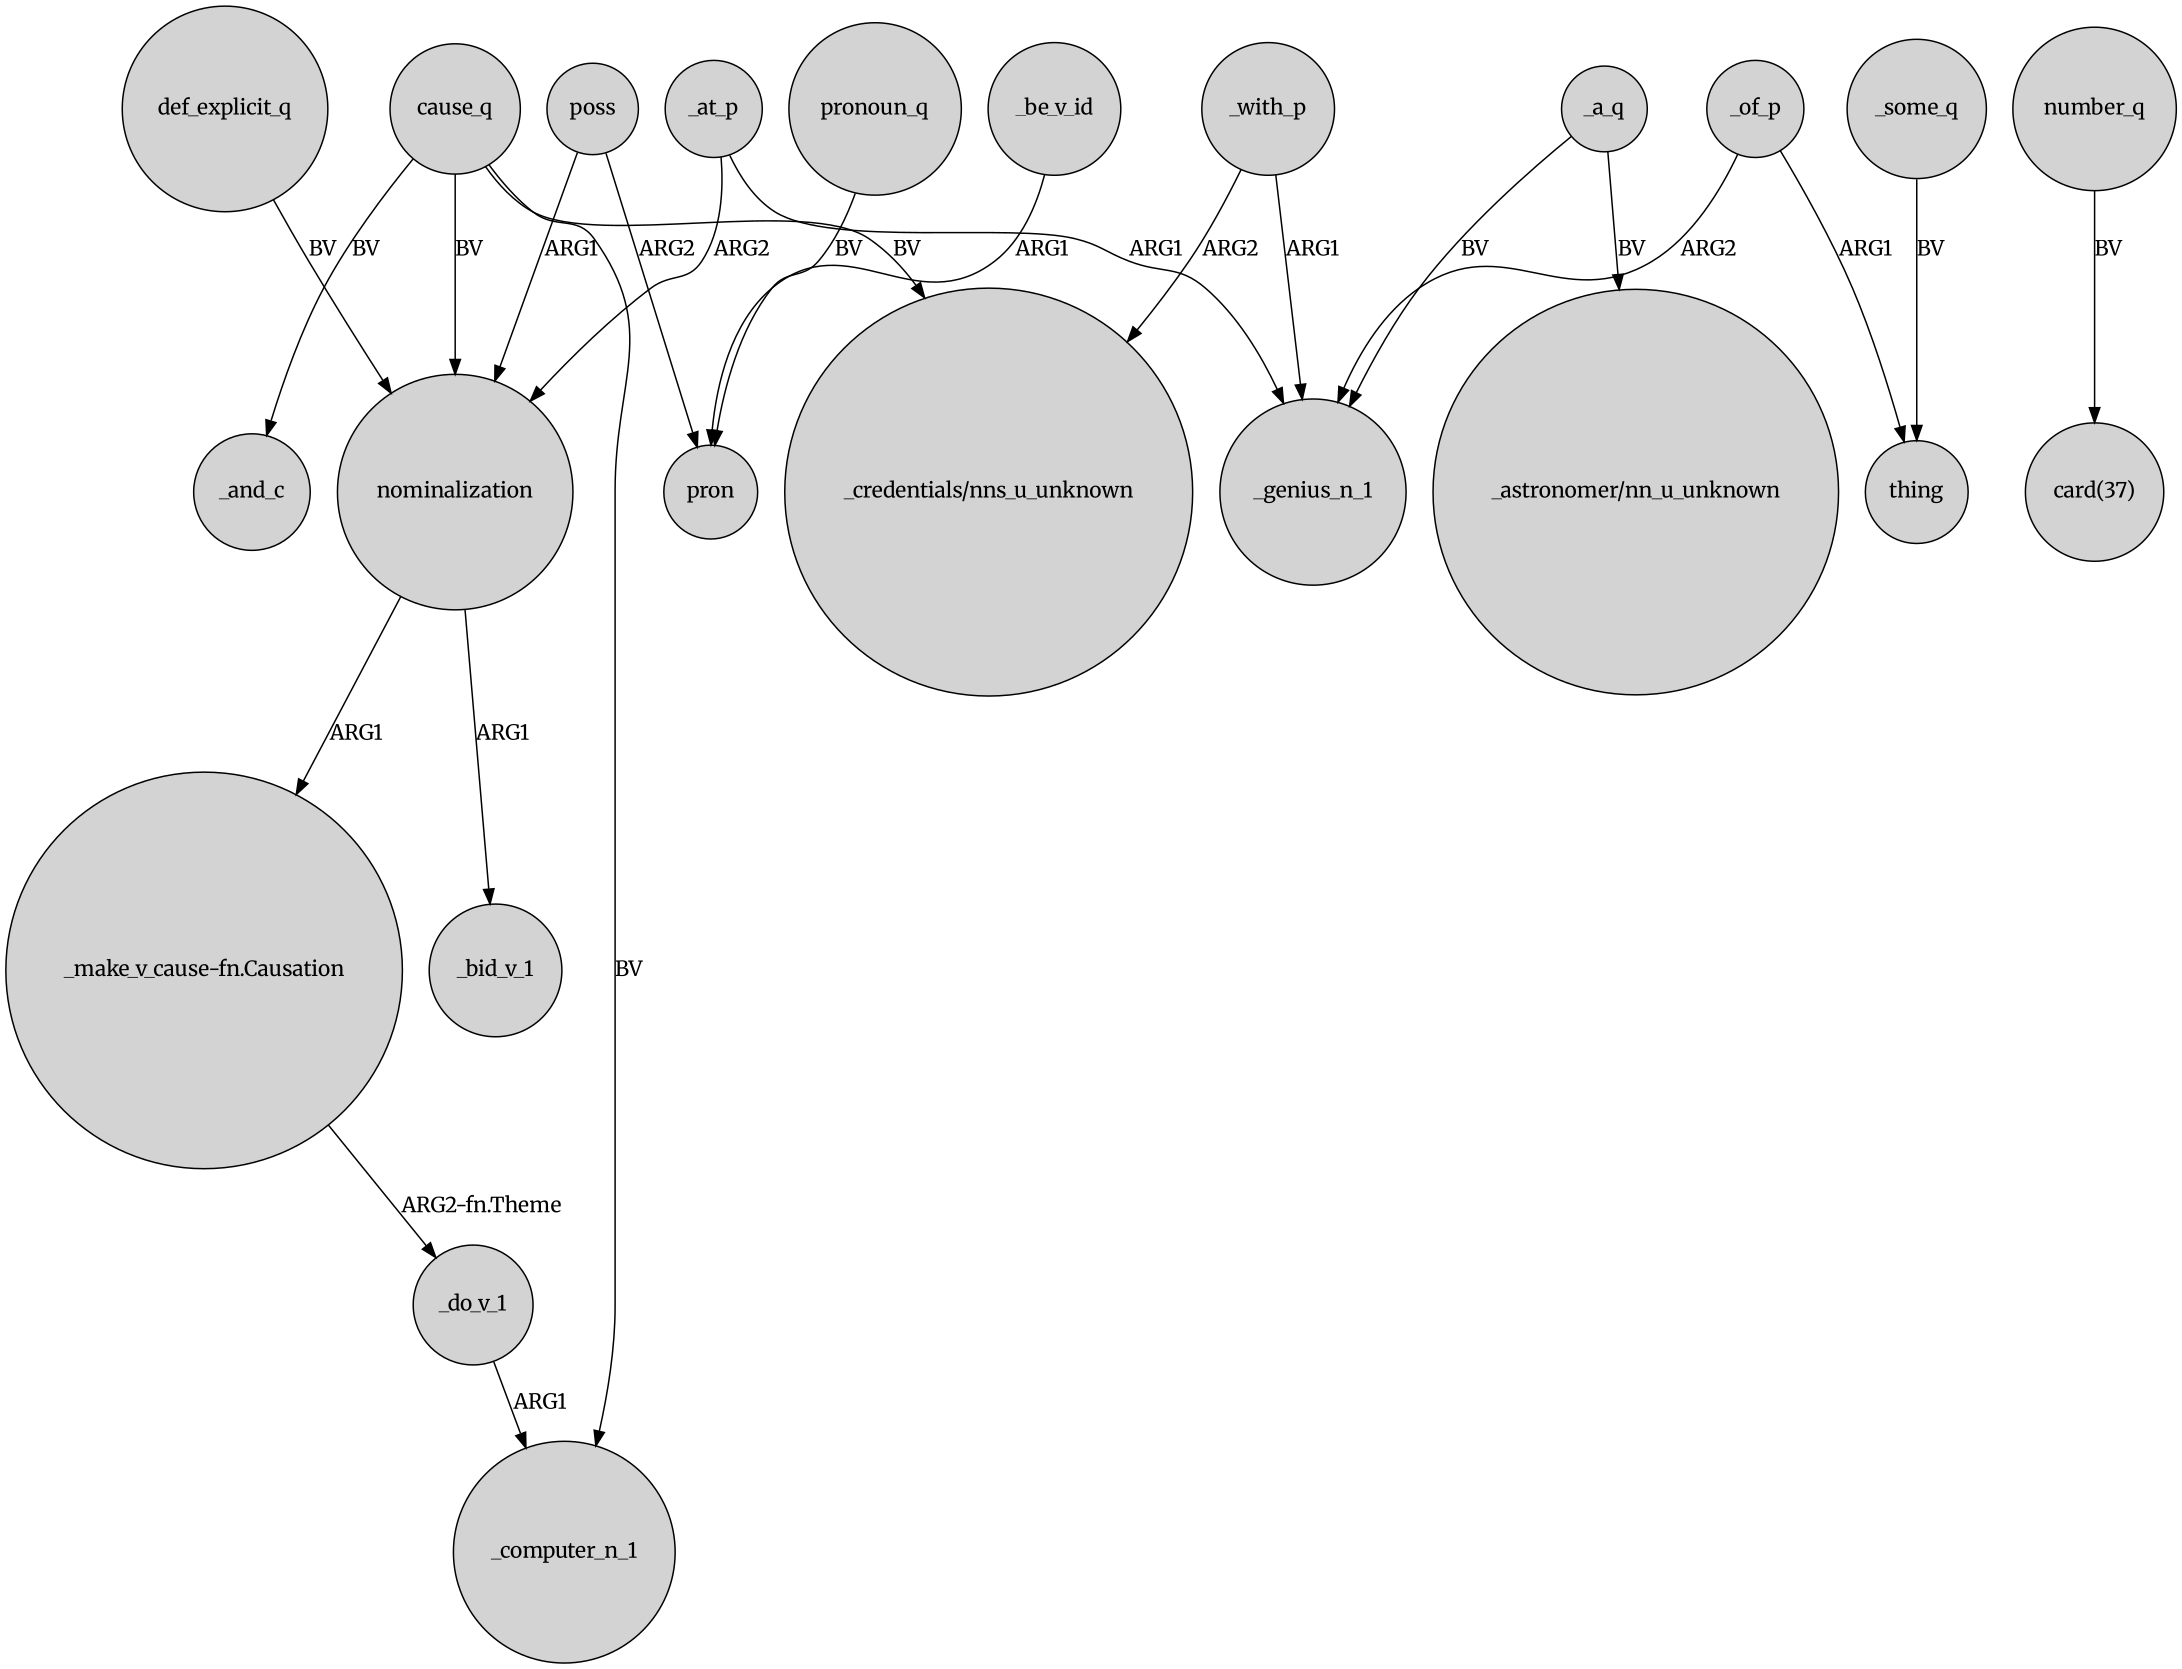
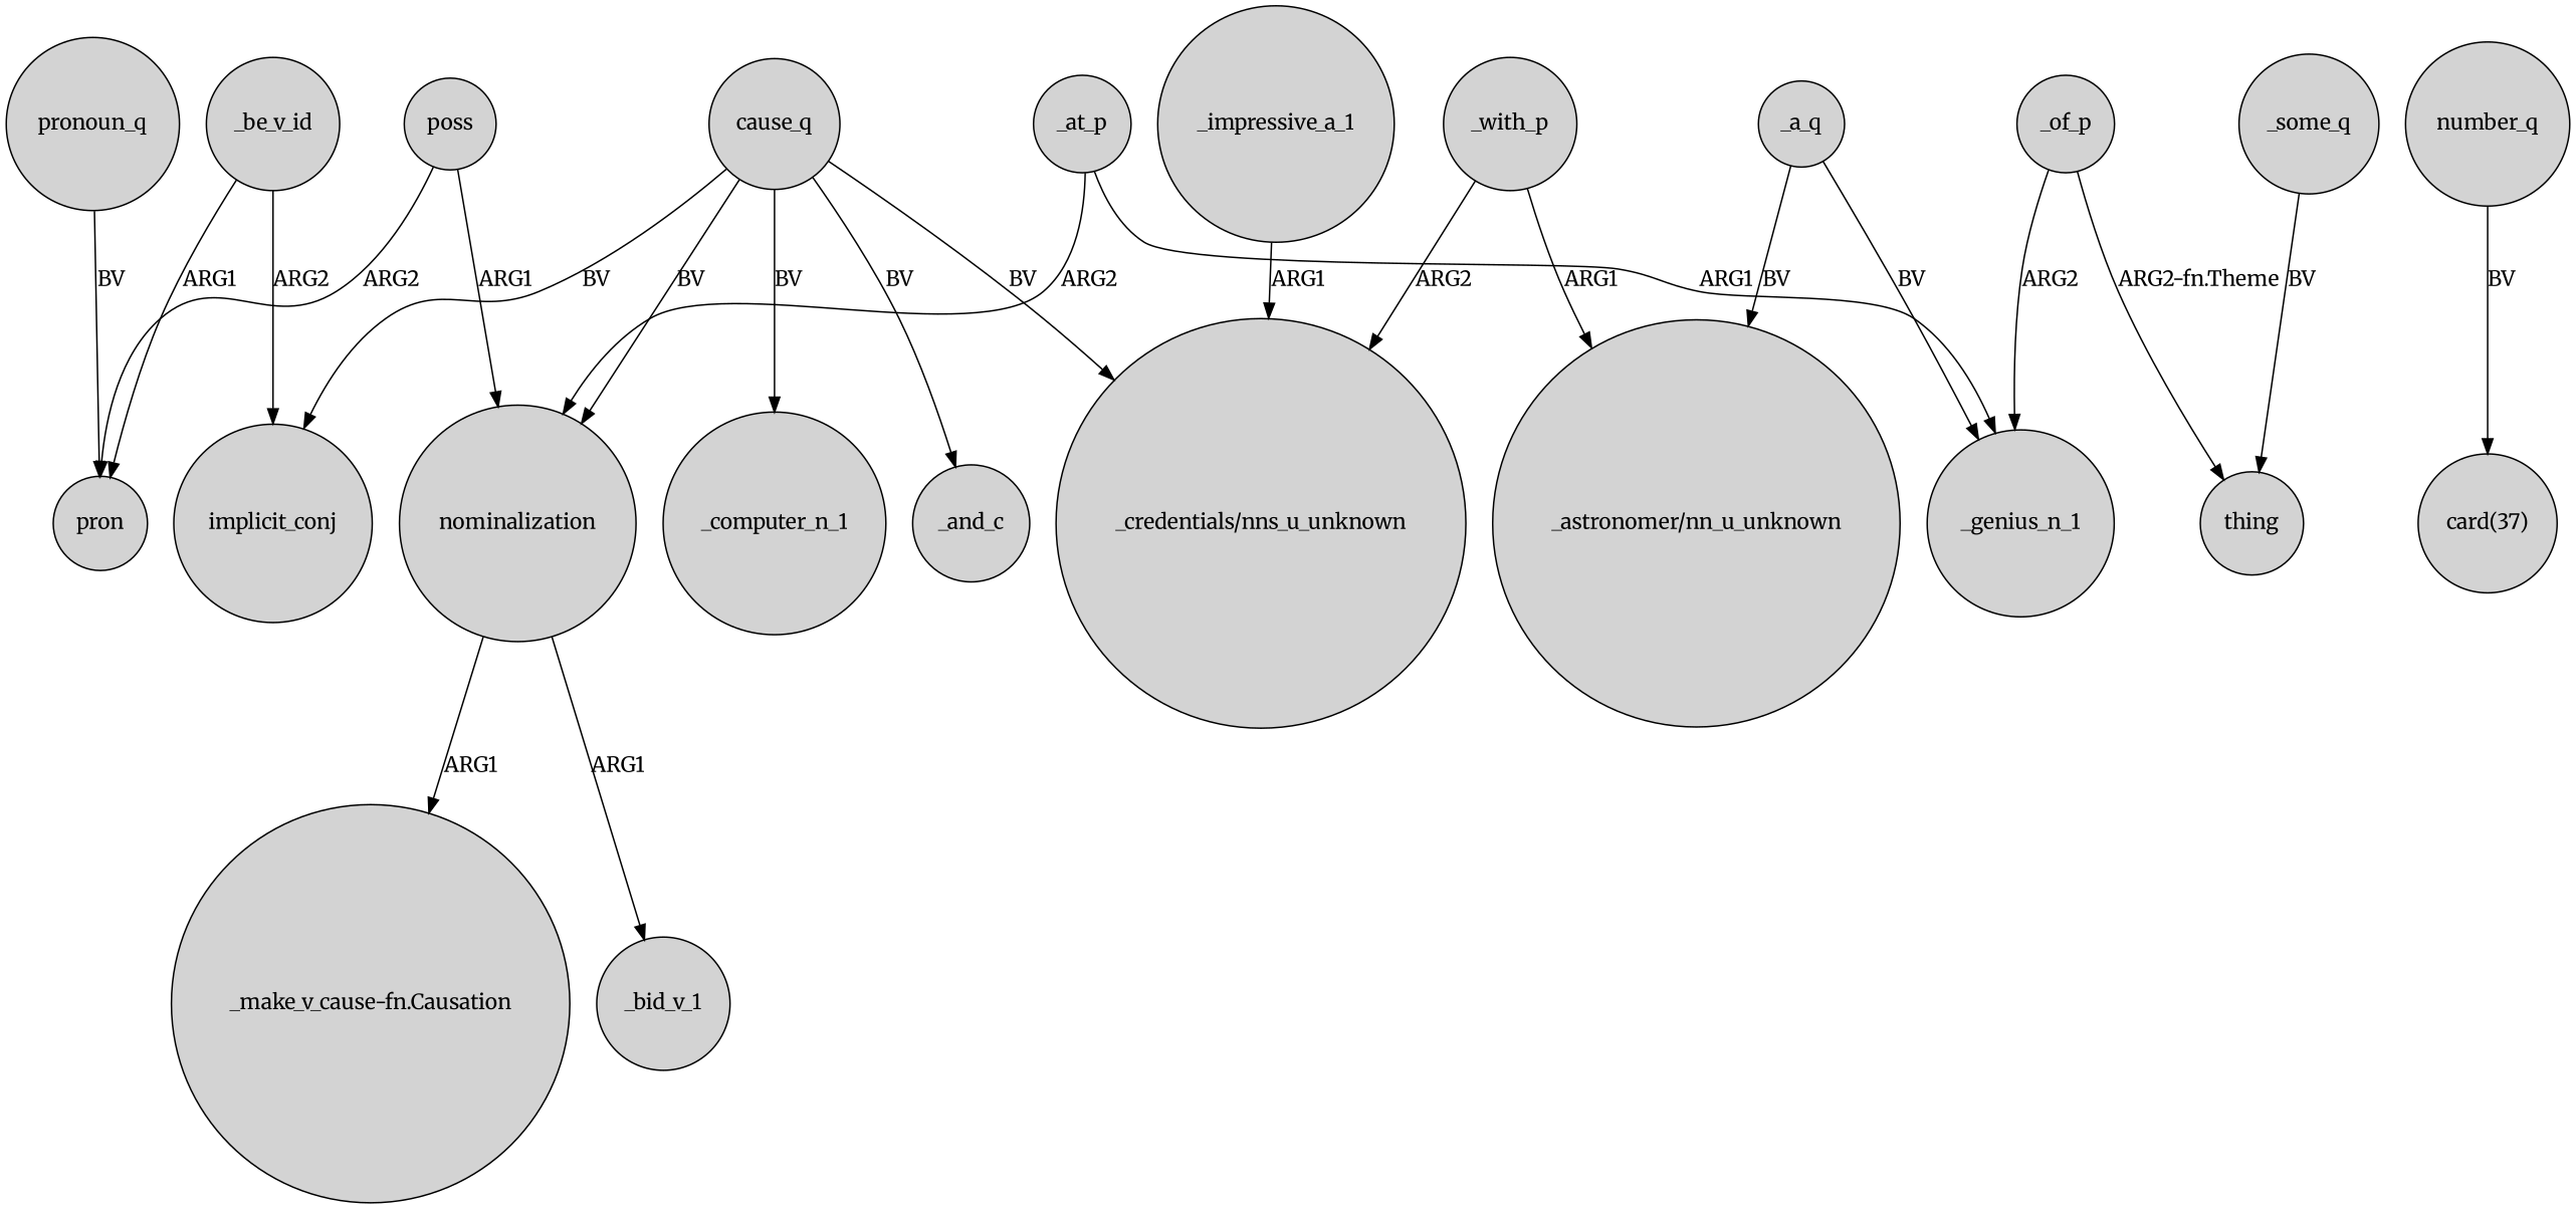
  digraph {
    fontname=Merriweather
    node [fontname=Merriweather shape=circle style=filled]
    edge [fontname=Merriweather]
    "_make_v_cause-fn.Causation"
-   _do_v_1
    _computer_n_1
    nominalization
    _bid_v_1
    _of_p
    _genius_n_1
    thing
    poss
    pron
    _some_q
    _at_p
    _a_q
    "_astronomer/nn_u_unknown"
    _be_v_id
+   implicit_conj
    n17 [label=cause_q]
    "_credentials/nns_u_unknown"
    _and_c
    number_q
    "card(37)"
    _with_p
    pronoun_q
-   def_explicit_q
-   "_make_v_cause-fn.Causation" -> _do_v_1 [label="ARG2-fn.Theme"]
-   _do_v_1 -> _computer_n_1 [label=ARG1]
+   _impressive_a_1
    nominalization -> "_make_v_cause-fn.Causation" [label=ARG1]
    nominalization -> _bid_v_1 [label=ARG1]
    _of_p -> _genius_n_1 [label=ARG2]
-   _of_p -> thing [label=ARG1]
+   _of_p -> thing [label="ARG2-fn.Theme"]
    poss -> nominalization [label=ARG1]
    poss -> pron [label=ARG2]
    _some_q -> thing [label=BV]
    _at_p -> nominalization [label=ARG2]
    _at_p -> _genius_n_1 [label=ARG1]
    _a_q -> _genius_n_1 [label=BV]
    _a_q -> "_astronomer/nn_u_unknown" [label=BV]
    _be_v_id -> pron [label=ARG1]
+   _be_v_id -> implicit_conj [label=ARG2]
    n17 -> _computer_n_1 [label=BV]
    n17 -> nominalization [label=BV]
+   n17 -> implicit_conj [label=BV]
    n17 -> "_credentials/nns_u_unknown" [label=BV]
    n17 -> _and_c [label=BV]
    number_q -> "card(37)" [label=BV]
-   _with_p -> _genius_n_1 [label=ARG1]
+   _with_p -> "_astronomer/nn_u_unknown" [label=ARG1]
    _with_p -> "_credentials/nns_u_unknown" [label=ARG2]
    pronoun_q -> pron [label=BV]
-   def_explicit_q -> nominalization [label=BV]
+   _impressive_a_1 -> "_credentials/nns_u_unknown" [label=ARG1]
  }
